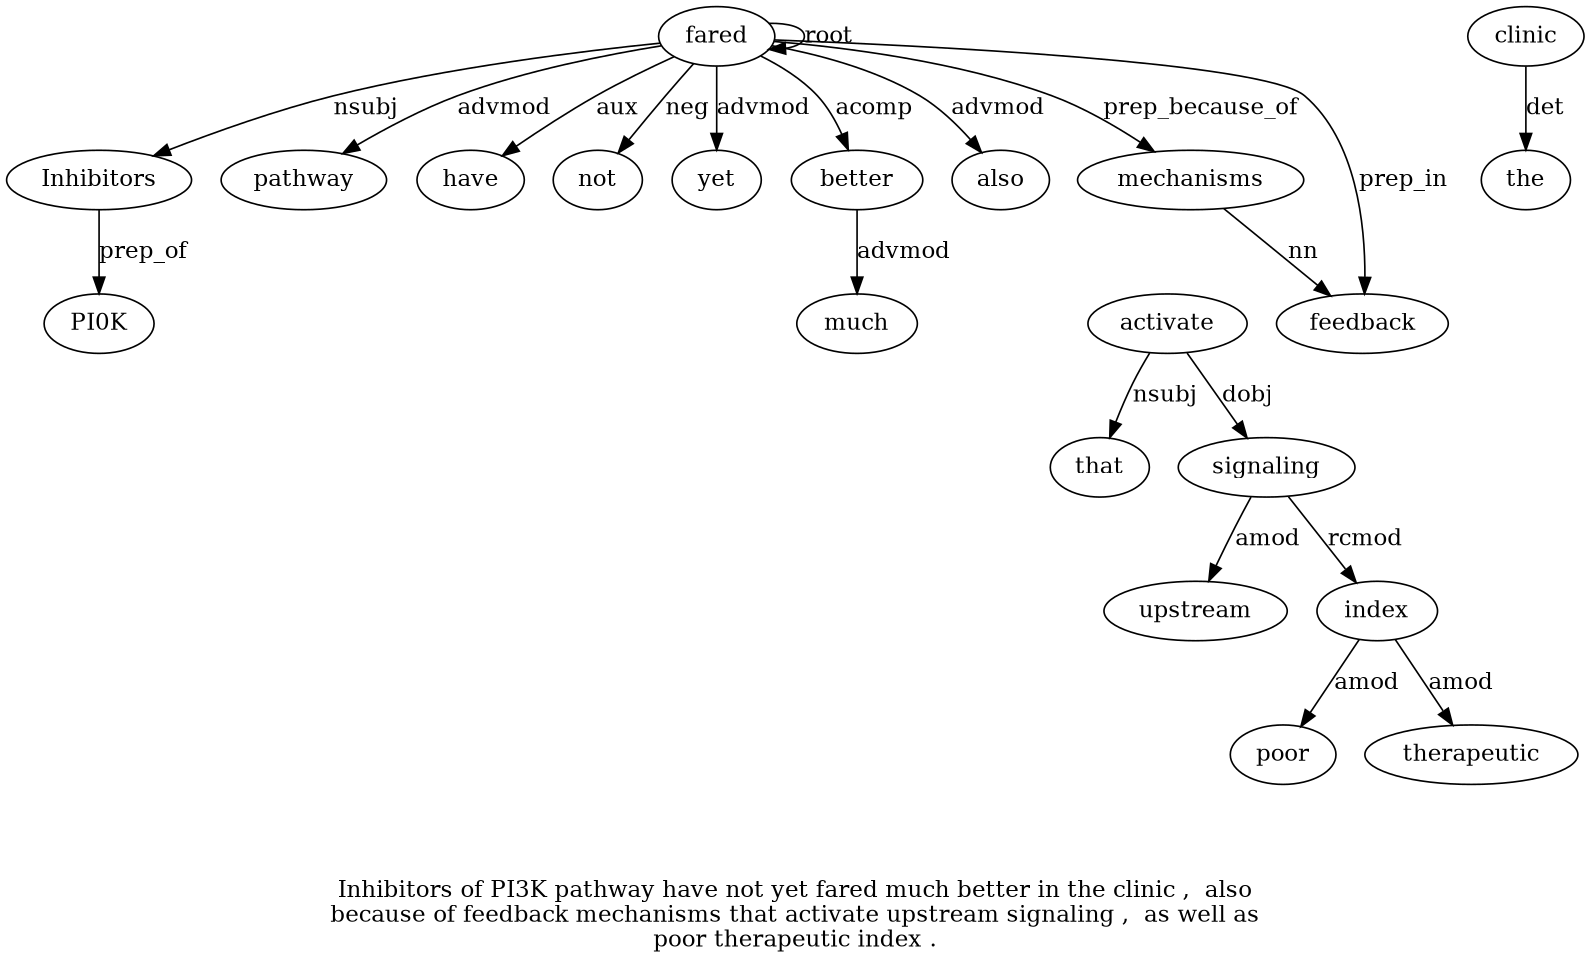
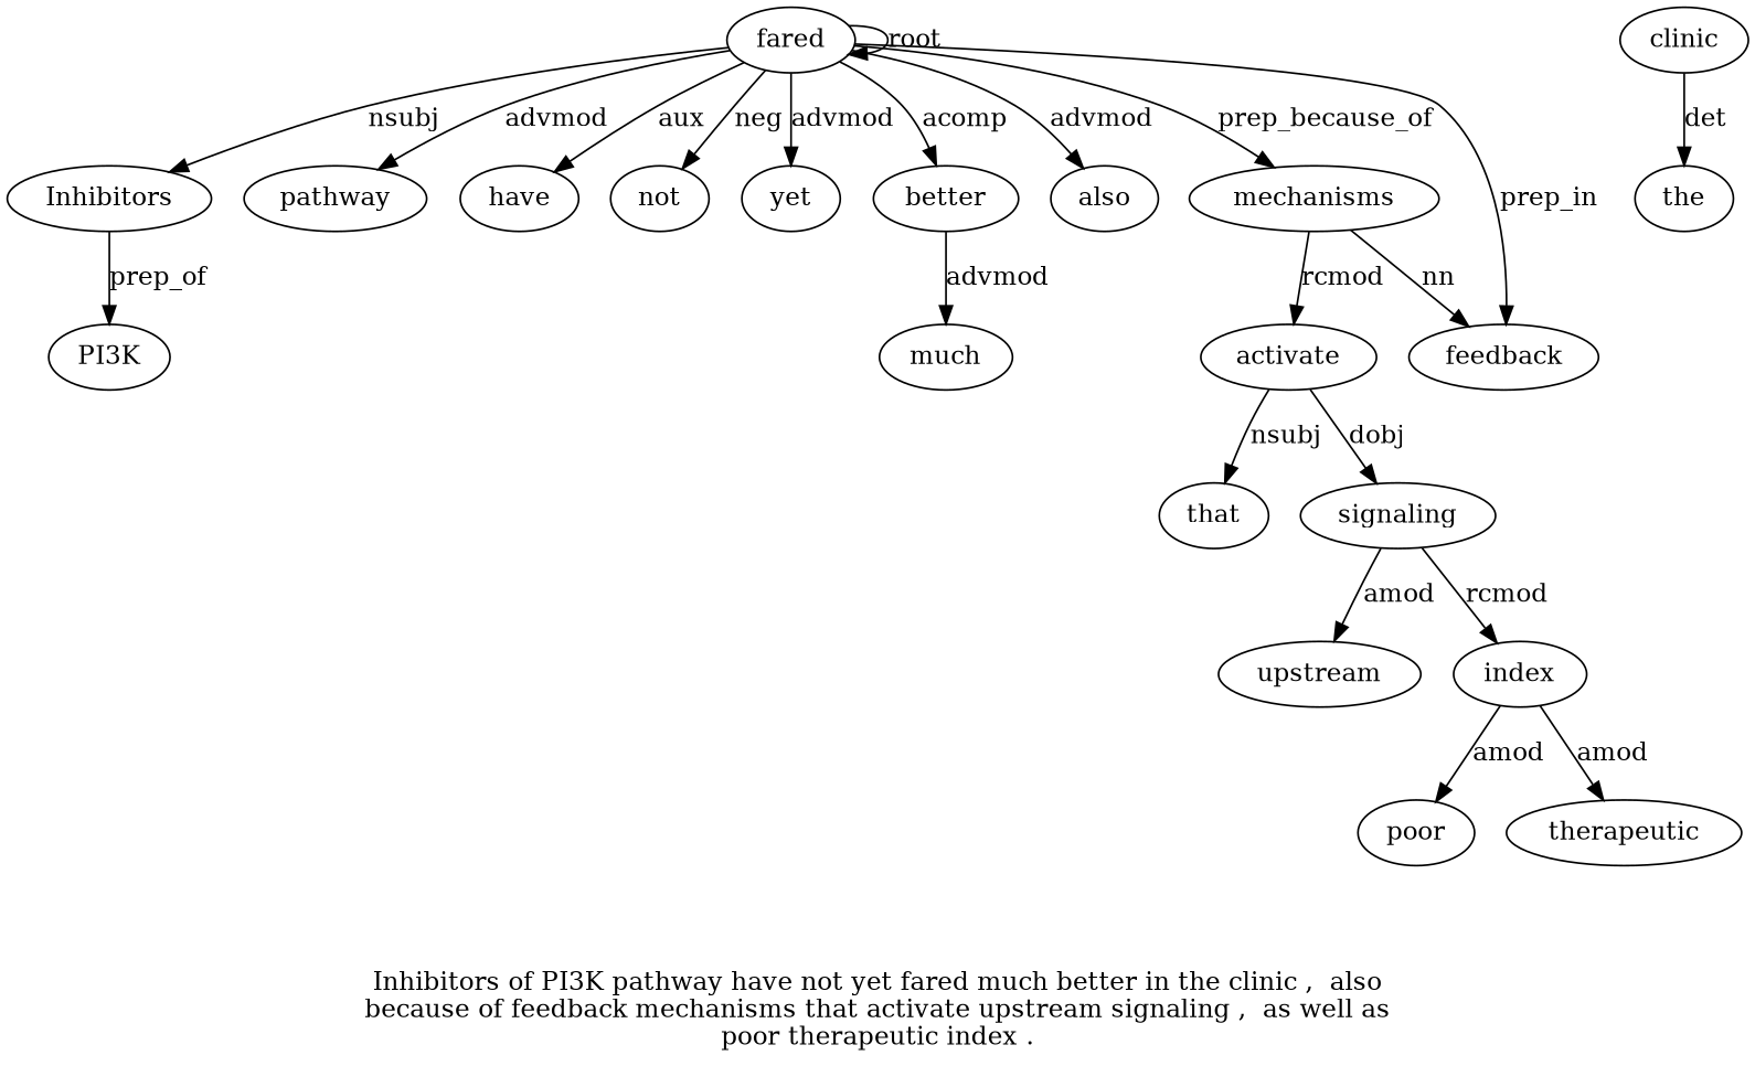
  digraph {
    label="Inhibitors of PI3K pathway have not yet fared much better in the clinic ,  also\nbecause of feedback mechanisms that activate upstream signaling ,  as well as\npoor therapeutic index ."
    node [fillcolor=white style=filled]
    n1 [label=fared]
    n2 [label=Inhibitors]
    n3 [label=pathway]
    n4 [label=have]
    n5 [label=not]
    n6 [label=yet]
    n7 [label=better]
    n8 [label=also]
    n9 [label=mechanisms]
    n10 [label=feedback]
-   n11 [label=PI0K]
+   n11 [label=PI3K]
    n12 [label=much]
    n13 [label=clinic]
    n14 [label=the]
    n15 [label=activate]
    n16 [label=that]
    n17 [label=signaling]
    n18 [label=upstream]
    n19 [label=index]
    n20 [label=poor]
    n21 [label=therapeutic]
    n1 -> n1 [label=root]
    n1 -> n2 [label=nsubj]
    n1 -> n3 [label=advmod]
    n1 -> n4 [label=aux]
    n1 -> n5 [label=neg]
    n1 -> n6 [label=advmod]
    n1 -> n7 [label=acomp]
    n1 -> n8 [label=advmod]
    n1 -> n9 [label=prep_because_of]
    n1 -> n10 [label=prep_in]
    n2 -> n11 [label=prep_of]
    n7 -> n12 [label=advmod]
    n9 -> n10 [label=nn]
+   n9 -> n15 [label=rcmod]
    n13 -> n14 [label=det]
    n15 -> n16 [label=nsubj]
    n15 -> n17 [label=dobj]
    n17 -> n18 [label=amod]
    n17 -> n19 [label=rcmod]
    n19 -> n20 [label=amod]
    n19 -> n21 [label=amod]
  }
